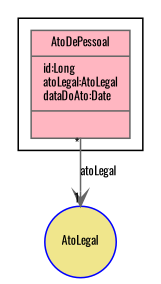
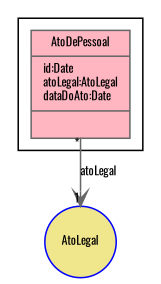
  digraph {
    fontname=Oswald
    fontsize=8
    node [fontname=Oswald fontsize=8 style=filled]
-   n1 [label="{AtoDePessoal|id:Long\latoLegal:AtoLegal\ldataDoAto:Date\l|\l}" shape=record fillcolor=lightpink color=gray40]
+   n1 [label="{AtoDePessoal|id:Date\latoLegal:AtoLegal\ldataDoAto:Date\l|\l}" shape=record fillcolor=lightpink color=gray40]
    AtoLegal [shape=circle fillcolor=khaki color=blue]
    subgraph cluster_1 {
      n1
    }
    n1 -> AtoLegal [arrowhead=vee fontname=Oswald fontsize=8 headlabel=1 label=atoLegal taillabel="*" color=gray40]
  }
